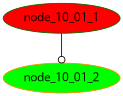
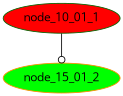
  strict digraph {
    fontname="Open Sans"
    node [style=filled fontname="Open Sans"]
    node_10_01_1 [fillcolor=red color=darkgreen]
-   node_10_01_2 [fillcolor=green color=darkorange]
+   node_10_01_2 [fillcolor=green color=darkorange label=node_15_01_2]
    node_10_01_1 -> node_10_01_2 [arrowhead=odot arrowtail=dot fontname="Open Sans"]
  }
